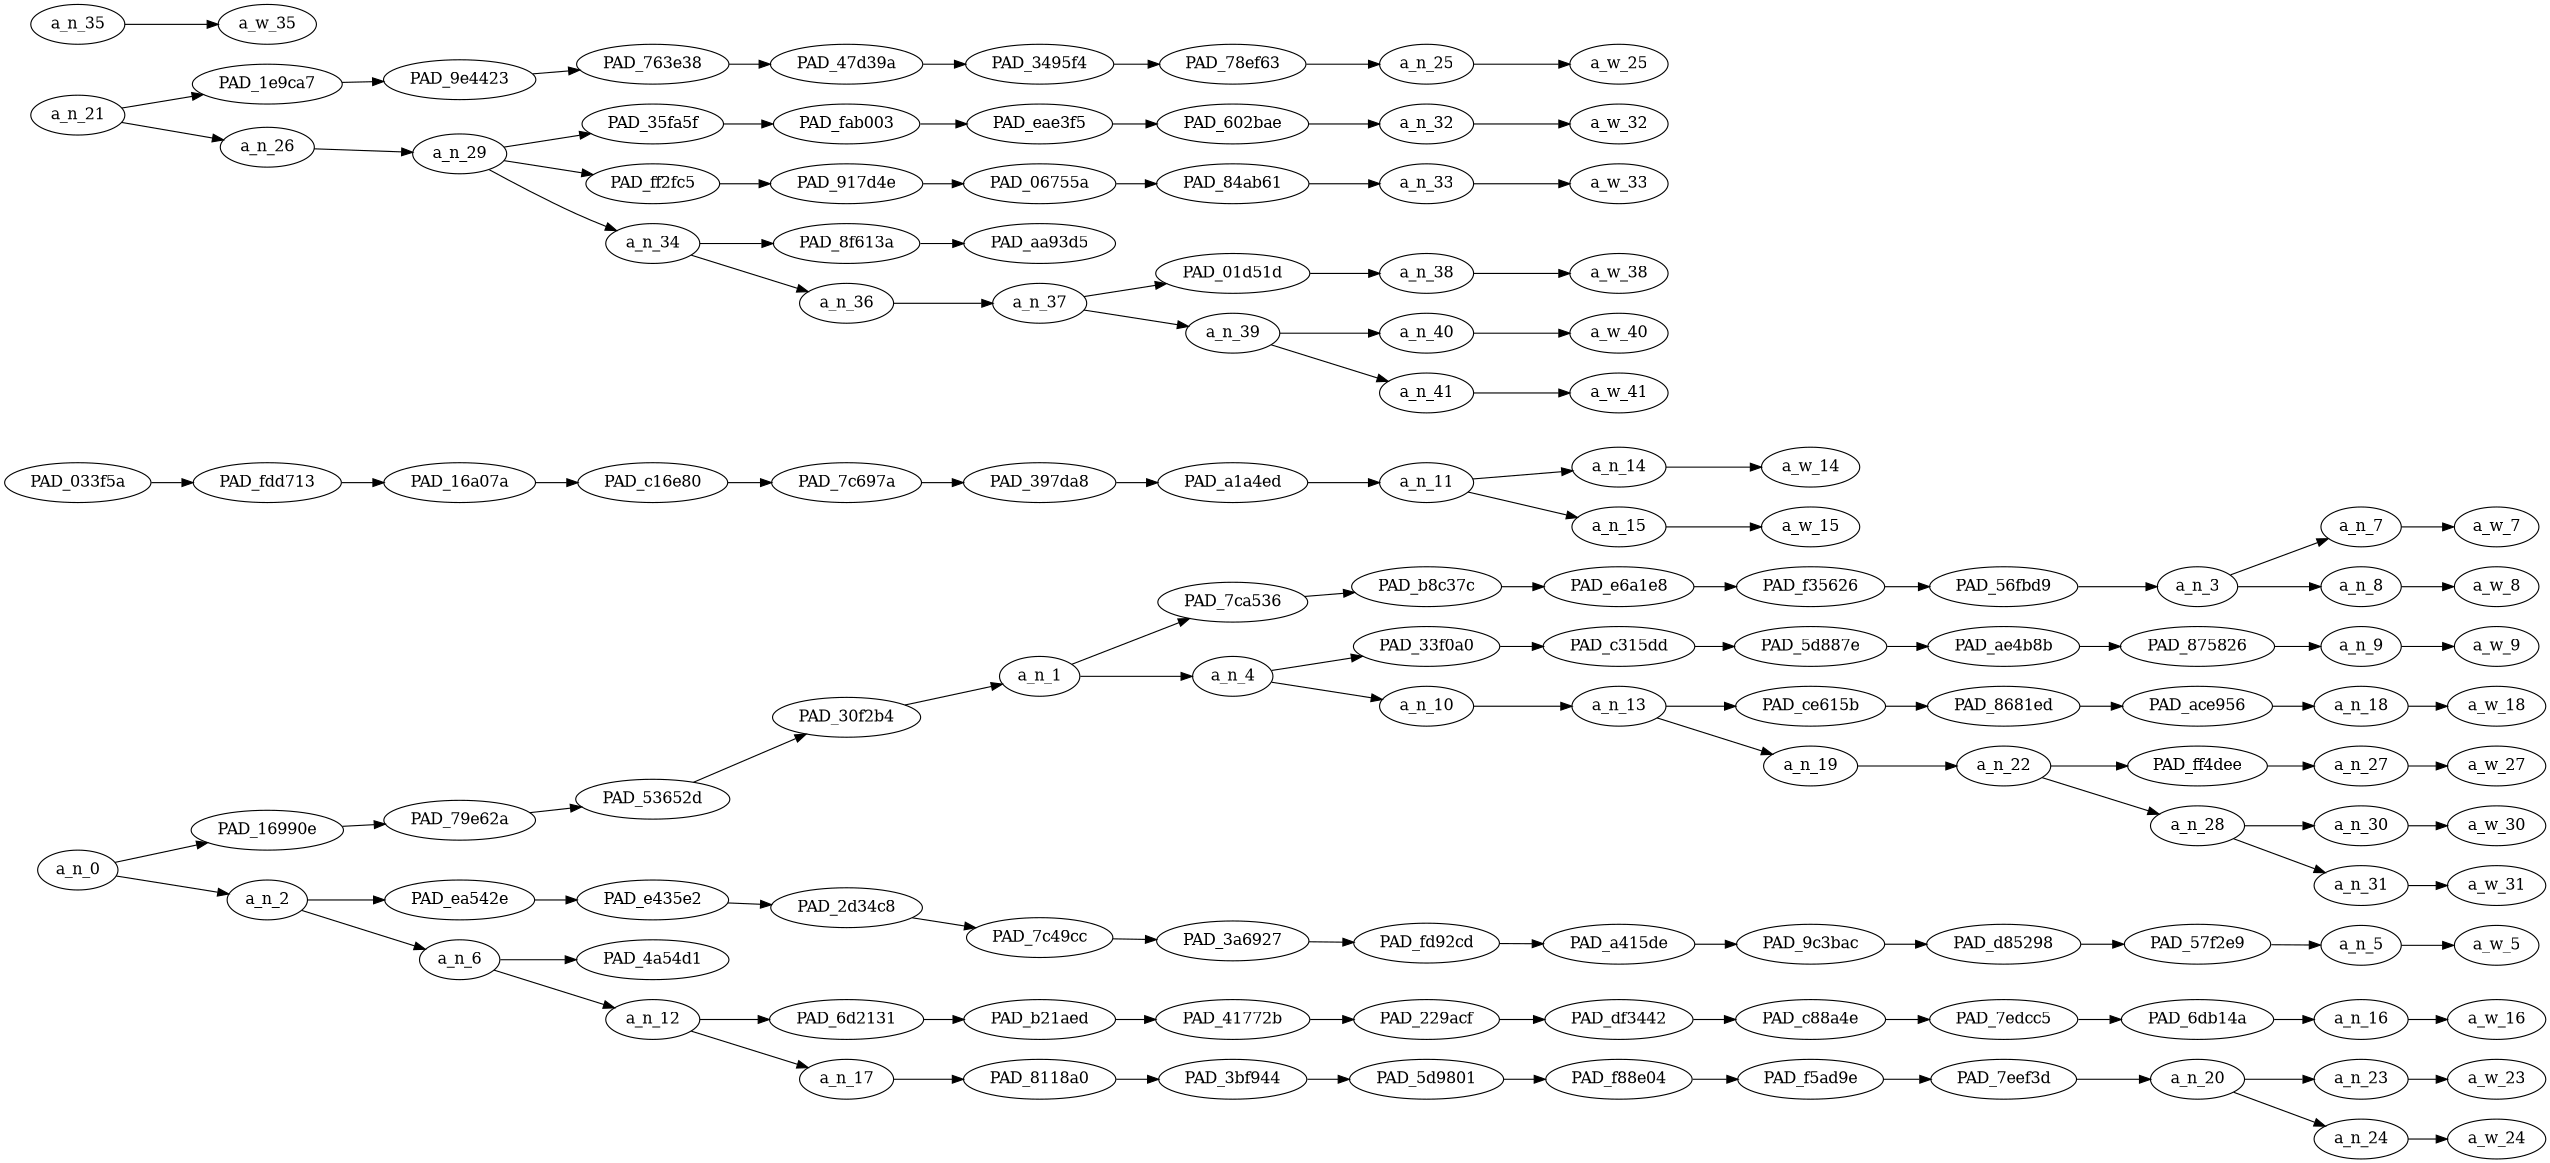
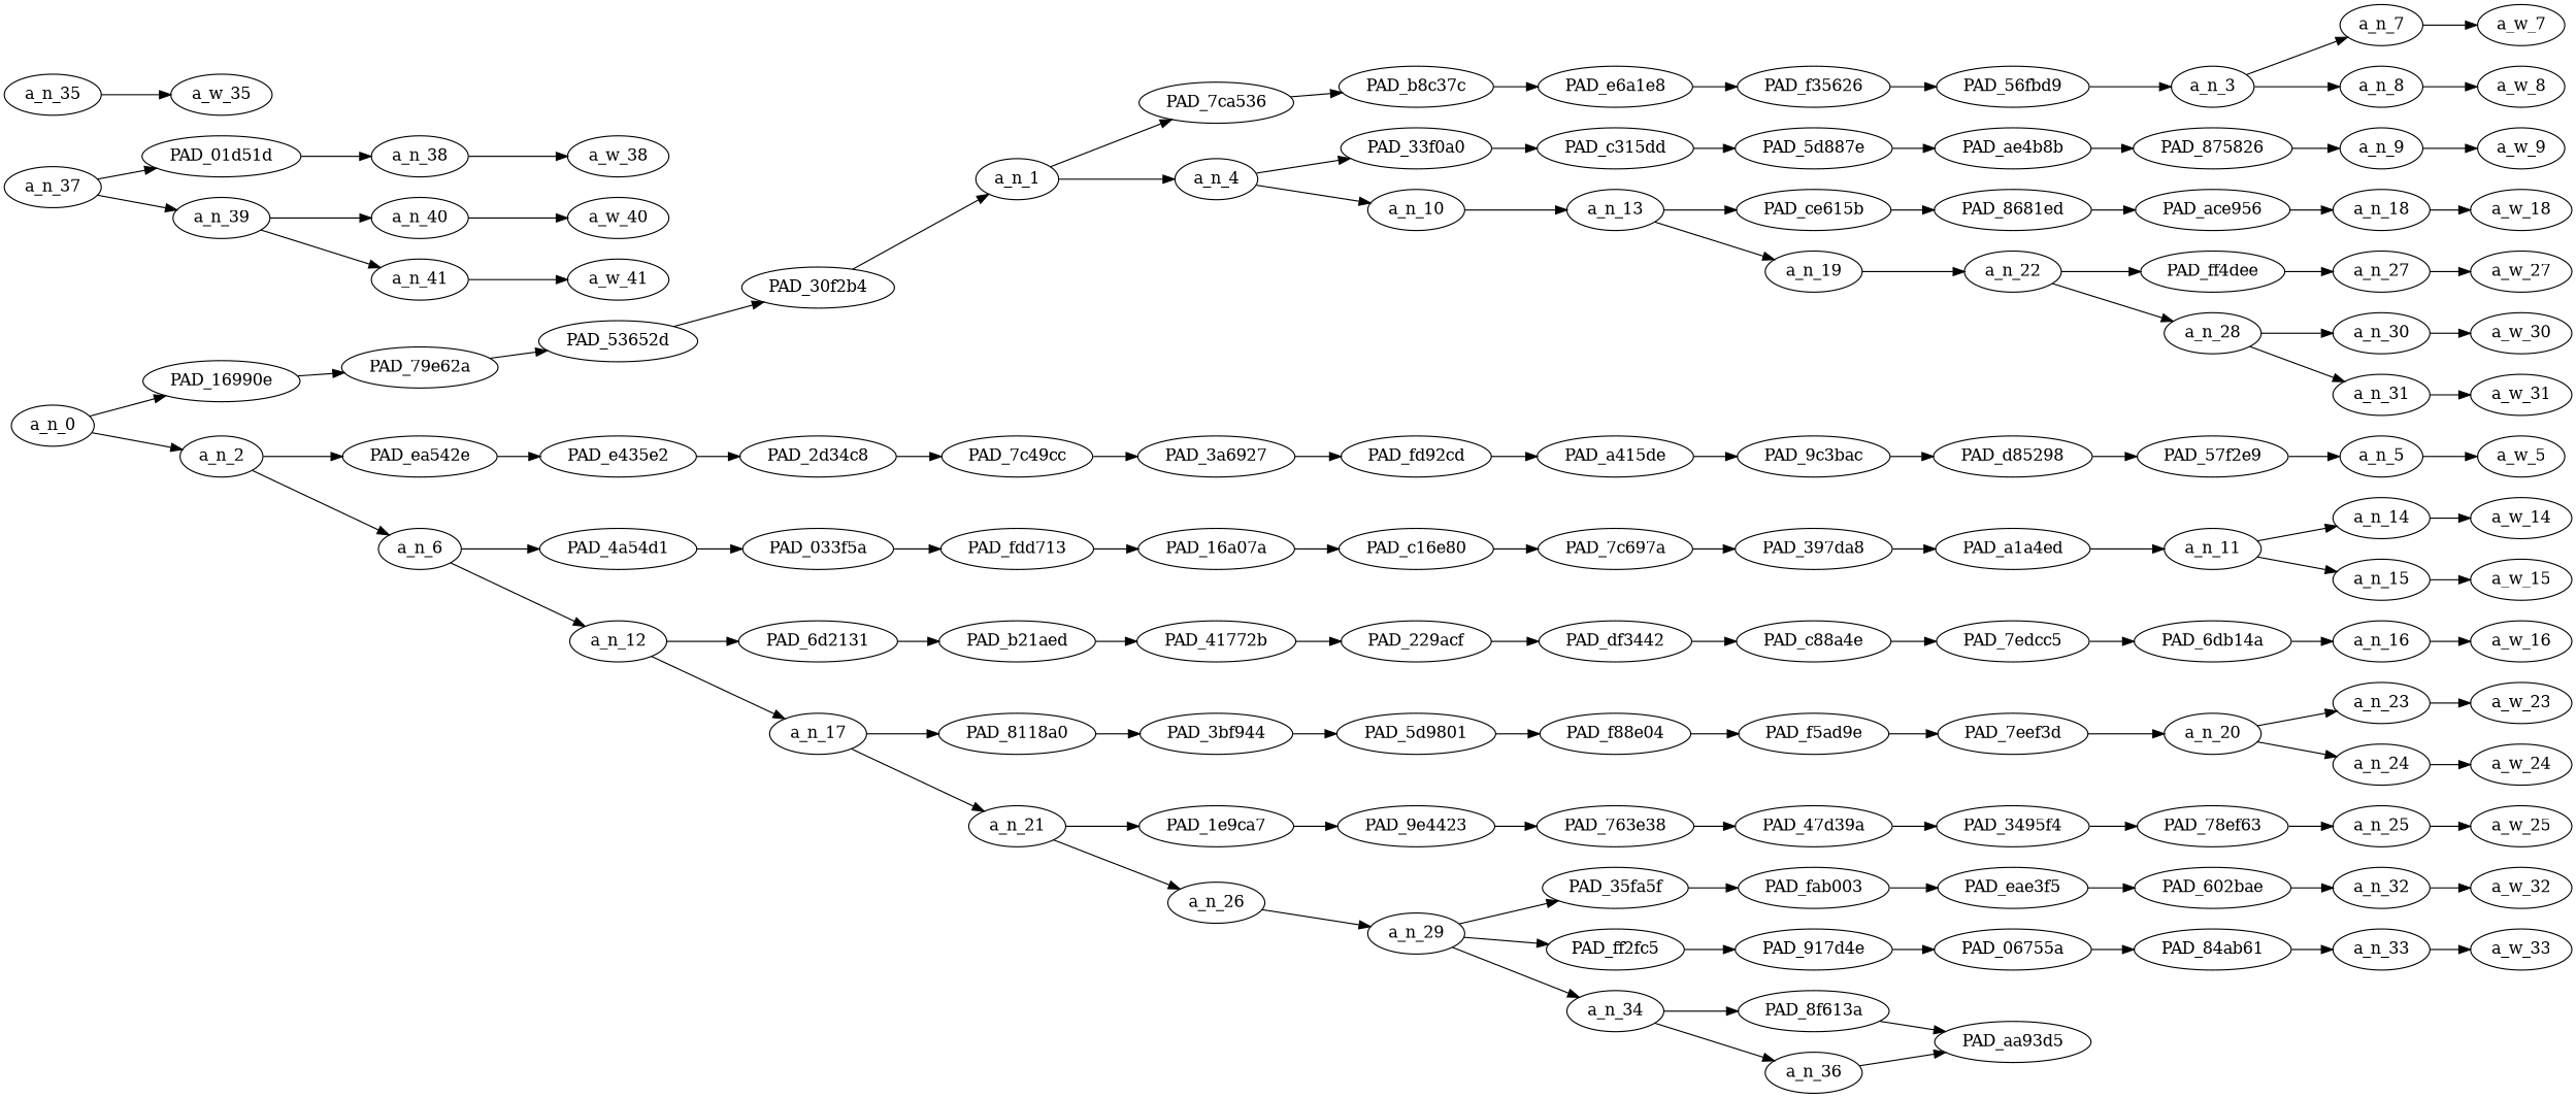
  strict digraph {
    fontname="DejaVu Serif"
    rankdir=LR
    node [div_dir=1 fontname="DejaVu Serif" index=0 level=1 text_span="[7]" value=0.04626577]
    edge [fontname="DejaVu Serif"]
    a_n_0 [level=13 text_span="[0, 1, 2, 3, 4, 5, 6, 7, 8, 9, 10, 11, 12, 13, 14, 15, 16, 17, 18, 19]" value=1.00000001]
    PAD_16990e [div_dir=-1 level=12 text_span="[0, 1, 2, 3, 4, 5, 6]" value=0.41708393]
    a_n_2 [index=1 level=12 text_span="[7, 8, 9, 10, 11, 12, 13, 14, 15, 16, 17, 18, 19]" value=0.58281427]
    PAD_79e62a [div_dir=-1 level=11 text_span="[0, 1, 2, 3, 4, 5, 6]" value=0.41708393]
    PAD_ea542e [div_dir=-1 index=1 level=11]
    a_n_6 [index=2 level=11 text_span="[8, 9, 10, 11, 12, 13, 14, 15, 16, 17, 18, 19]" value=0.53640089]
    PAD_53652d [div_dir=-1 level=10 text_span="[0, 1, 2, 3, 4, 5, 6]" value=0.41708393]
    PAD_e435e2 [div_dir=-1 index=1 level=10]
    PAD_4a54d1 [index=2 level=10 text_span="[8, 9]" value=0.12705875]
    a_n_12 [index=3 level=10 text_span="[10, 11, 12, 13, 14, 15, 16, 17, 18, 19]" value=0.40912676]
    PAD_30f2b4 [div_dir=-1 level=9 text_span="[0, 1, 2, 3, 4, 5, 6]" value=0.41708393]
    a_n_1 [div_dir=-1 level=8 text_span="[0, 1, 2, 3, 4, 5, 6]" value=0.41708393]
    PAD_7ca536 [div_dir=-1 level=7 text_span="[0, 1]" value=0.14151416]
    a_n_4 [index=1 level=7 text_span="[2, 3, 4, 5, 6]" value=0.27553964]
    PAD_b8c37c [div_dir=-1 level=6 text_span="[0, 1]" value=0.14151416]
    PAD_33f0a0 [div_dir=-1 index=1 level=6 text_span="[2]" value=0.04405758]
    a_n_10 [index=2 level=6 text_span="[3, 4, 5, 6]" value=0.23130090]
    PAD_e6a1e8 [div_dir=-1 level=5 text_span="[0, 1]" value=0.14151416]
    PAD_c315dd [div_dir=-1 index=1 level=5 text_span="[2]" value=0.04405758]
    a_n_13 [index=2 level=5 text_span="[3, 4, 5, 6]" value=0.23104297]
    PAD_f35626 [div_dir=-1 level=4 text_span="[0, 1]" value=0.14151416]
    PAD_56fbd9 [div_dir=-1 level=3 text_span="[0, 1]" value=0.14151416]
    a_n_3 [div_dir=-1 level=2 text_span="[0, 1]" value=0.14151416]
    a_n_7 [div_dir=-1 text_span="[0]" value=0.06854107]
    a_n_8 [index=1 text_span="[1]" value=0.07263801]
    a_w_7 [div_dir=0 level=0 text_span="[0]" value=all]
    a_w_8 [div_dir=0 index=1 level=0 text_span="[1]" value=women]
    PAD_5d887e [div_dir=-1 index=1 level=4 text_span="[2]" value=0.04405758]
    PAD_ce615b [div_dir=-1 index=2 level=4 text_span="[3]" value=0.05098487]
    a_n_19 [index=3 level=4 text_span="[4, 5, 6]" value=0.17980017]
    PAD_ae4b8b [div_dir=-1 index=1 level=3 text_span="[2]" value=0.04405758]
    PAD_875826 [div_dir=-1 index=1 level=2 text_span="[2]" value=0.04405758]
    a_n_9 [div_dir=-1 index=2 text_span="[2]" value=0.04405758]
    a_w_9 [div_dir=0 index=2 level=0 text_span="[2]" value=who]
    PAD_8681ed [div_dir=-1 index=2 level=3 text_span="[3]" value=0.05098487]
    a_n_22 [index=3 level=3 text_span="[4, 5, 6]" value=0.17941140]
    PAD_ace956 [div_dir=-1 index=2 level=2 text_span="[3]" value=0.05098487]
    PAD_ff4dee [index=3 level=2 text_span="[4]" value=0.02978137]
    a_n_28 [index=4 level=2 text_span="[5, 6]" value=0.14924125]
    a_n_18 [div_dir=-1 index=3 text_span="[3]" value=0.05098487]
    a_w_18 [div_dir=0 index=3 level=0 text_span="[3]" value=want]
    a_n_27 [index=4 text_span="[4]" value=0.02978137]
    a_n_30 [index=5 text_span="[5]" value=0.06053363]
    a_n_31 [index=6 text_span="[6]" value=0.08823394]
    a_w_27 [div_dir=0 index=4 level=0 text_span="[4]" value=to]
    a_w_30 [div_dir=0 index=5 level=0 text_span="[5]" value=have]
    a_w_31 [div_dir=0 index=6 level=0 text_span="[6]" value=kids]
    PAD_2d34c8 [div_dir=-1 index=1 level=9]
    PAD_033f5a [index=2 level=9 text_span="[8, 9]" value=0.12705875]
    PAD_6d2131 [index=3 level=9 text_span="[10]" value=0.03849702]
    a_n_17 [index=4 level=9 text_span="[11, 12, 13, 14, 15, 16, 17, 18, 19]" value=0.37050997]
    PAD_7c49cc [div_dir=-1 index=1 level=8]
    PAD_3a6927 [div_dir=-1 index=2 level=7]
    PAD_fd92cd [div_dir=-1 index=3 level=6]
    PAD_a415de [div_dir=-1 index=3 level=5]
    PAD_9c3bac [div_dir=-1 index=4 level=4]
    PAD_d85298 [div_dir=-1 index=4 level=3]
    PAD_57f2e9 [div_dir=-1 index=5 level=2]
    a_n_5 [div_dir=-1 index=7]
    a_w_5 [div_dir=0 index=7 level=0 value=are]
    PAD_fdd713 [index=2 level=8 text_span="[8, 9]" value=0.12705875]
    PAD_b21aed [index=3 level=8 text_span="[10]" value=0.03849702]
    PAD_8118a0 [div_dir=-1 index=4 level=8 text_span="[11, 12]" value=0.11031560]
    a_n_21 [index=5 level=8 text_span="[13, 14, 15, 16, 17, 18, 19]" value=0.26010796]
    PAD_16a07a [index=3 level=7 text_span="[8, 9]" value=0.12705875]
    PAD_c16e80 [index=4 level=6 text_span="[8, 9]" value=0.12705875]
    PAD_7c697a [index=4 level=5 text_span="[8, 9]" value=0.12705875]
    PAD_397da8 [index=5 level=4 text_span="[8, 9]" value=0.12705875]
    PAD_a1a4ed [index=5 level=3 text_span="[8, 9]" value=0.12705875]
    a_n_11 [index=6 level=2 text_span="[8, 9]" value=0.12705875]
    a_n_14 [index=8 text_span="[8]" value=0.04105940]
    a_n_15 [index=9 text_span="[9]" value=0.08573386]
    a_w_14 [div_dir=0 index=8 level=0 text_span="[8]" value=more]
    a_w_15 [div_dir=0 index=9 level=0 text_span="[9]" value=beautiful]
    PAD_41772b [index=4 level=7 text_span="[10]" value=0.03849702]
    PAD_3bf944 [div_dir=-1 index=5 level=7 text_span="[11, 12]" value=0.11031560]
    PAD_1e9ca7 [index=6 level=7 text_span="[13]" value=0.03442872]
    a_n_26 [index=7 level=7 text_span="[14, 15, 16, 17, 18, 19]" value=0.22556463]
    PAD_229acf [index=5 level=6 text_span="[10]" value=0.03849702]
    PAD_df3442 [index=5 level=5 text_span="[10]" value=0.03849702]
    PAD_c88a4e [index=6 level=4 text_span="[10]" value=0.03849702]
    PAD_7edcc5 [index=6 level=3 text_span="[10]" value=0.03849702]
    PAD_6db14a [index=7 level=2 text_span="[10]" value=0.03849702]
    a_n_16 [index=10 text_span="[10]" value=0.03849702]
    a_w_16 [div_dir=0 index=10 level=0 text_span="[10]" value=than]
    PAD_5d9801 [div_dir=-1 index=6 level=6 text_span="[11, 12]" value=0.11031560]
    PAD_9e4423 [index=7 level=6 text_span="[13]" value=0.03442872]
    a_n_29 [index=8 level=6 text_span="[14, 15, 16, 17, 18, 19]" value=0.22544566]
    PAD_f88e04 [div_dir=-1 index=6 level=5 text_span="[11, 12]" value=0.11031560]
    PAD_f5ad9e [div_dir=-1 index=7 level=4 text_span="[11, 12]" value=0.11031560]
    PAD_7eef3d [div_dir=-1 index=7 level=3 text_span="[11, 12]" value=0.11031560]
    a_n_20 [div_dir=-1 index=8 level=2 text_span="[11, 12]" value=0.11031560]
    a_n_23 [index=11 text_span="[11]" value=0.04205489]
    a_n_24 [div_dir=-1 index=12 text_span="[12]" value=0.06823086]
    a_w_23 [div_dir=0 index=11 level=0 text_span="[11]" value=all1]
    a_w_24 [div_dir=0 index=12 level=0 text_span="[12]" value=women1]
    PAD_763e38 [index=7 level=5 text_span="[13]" value=0.03442872]
    PAD_35fa5f [div_dir=-1 index=8 level=5 text_span="[14]" value=0.02767861]
    PAD_ff2fc5 [index=9 level=5 text_span="[15]" value=0.02761034]
    a_n_34 [index=10 level=5 text_span="[16, 17, 18, 19]" value=0.17003773]
    PAD_47d39a [index=8 level=4 text_span="[13]" value=0.03442872]
    PAD_3495f4 [index=8 level=3 text_span="[13]" value=0.03442872]
    PAD_78ef63 [index=9 level=2 text_span="[13]" value=0.03442872]
    a_n_25 [index=13 text_span="[13]" value=0.03442872]
    a_w_25 [div_dir=0 index=13 level=0 text_span="[13]" value=who1]
    PAD_fab003 [div_dir=-1 index=9 level=4 text_span="[14]" value=0.02767861]
    PAD_917d4e [index=10 level=4 text_span="[15]" value=0.02761034]
    PAD_8f613a [div_dir=-1 index=11 level=4 text_span="[16]" value=0.03709051]
    a_n_36 [index=12 level=4 text_span="[17, 18, 19]" value=0.13280810]
    PAD_eae3f5 [div_dir=-1 index=9 level=3 text_span="[14]" value=0.02767861]
    PAD_06755a [index=10 level=3 text_span="[15]" value=0.02761034]
    PAD_aa93d5 [div_dir=-1 index=11 level=3 text_span="[16]" value=0.03709051]
    a_n_37 [index=12 level=3 text_span="[17, 18, 19]" value=0.13264734]
    PAD_602bae [div_dir=-1 index=10 level=2 text_span="[14]" value=0.02767861]
    a_n_32 [div_dir=-1 index=14 text_span="[14]" value=0.02767861]
    a_w_32 [div_dir=0 index=14 level=0 text_span="[14]" value=do]
    PAD_84ab61 [index=11 level=2 text_span="[15]" value=0.02761034]
    a_n_33 [index=15 text_span="[15]" value=0.02761034]
    a_w_33 [div_dir=0 index=15 level=0 text_span="[15]" value=not]
    PAD_01d51d [index=13 level=2 text_span="[17]" value=0.02435394]
    a_n_39 [index=14 level=2 text_span="[18, 19]" value=0.10813265]
    a_n_35 [div_dir=-1 index=16 text_span="[16]" value=0.03709051]
    a_w_35 [div_dir=0 index=16 level=0 text_span="[16]" value=want1]
    a_n_38 [index=17 text_span="[17]" value=0.02435394]
    a_n_40 [index=18 text_span="[18]" value=0.04394306]
    a_n_41 [div_dir=-1 index=19 text_span="[19]" value=0.06405686]
    a_w_38 [div_dir=0 index=17 level=0 text_span="[17]" value=to1]
    a_w_40 [div_dir=0 index=18 level=0 text_span="[18]" value=have1]
    a_w_41 [div_dir=0 index=19 level=0 text_span="[19]" value=kids1]
    a_n_0 -> PAD_16990e
    a_n_0 -> a_n_2
    PAD_16990e -> PAD_79e62a
    a_n_2 -> PAD_ea542e
    a_n_2 -> a_n_6
    PAD_79e62a -> PAD_53652d
    PAD_ea542e -> PAD_e435e2
    a_n_6 -> PAD_4a54d1
    a_n_6 -> a_n_12
    PAD_53652d -> PAD_30f2b4
    PAD_e435e2 -> PAD_2d34c8
+   PAD_4a54d1 -> PAD_033f5a
    a_n_12 -> PAD_6d2131
    a_n_12 -> a_n_17
    PAD_30f2b4 -> a_n_1
    a_n_1 -> PAD_7ca536
    a_n_1 -> a_n_4
    PAD_7ca536 -> PAD_b8c37c
    a_n_4 -> PAD_33f0a0
    a_n_4 -> a_n_10
    PAD_b8c37c -> PAD_e6a1e8
    PAD_33f0a0 -> PAD_c315dd
    a_n_10 -> a_n_13
    PAD_e6a1e8 -> PAD_f35626
    PAD_c315dd -> PAD_5d887e
    a_n_13 -> PAD_ce615b
    a_n_13 -> a_n_19
    PAD_f35626 -> PAD_56fbd9
    PAD_56fbd9 -> a_n_3
    a_n_3 -> a_n_7
    a_n_3 -> a_n_8
    a_n_7 -> a_w_7
    a_n_8 -> a_w_8
    PAD_5d887e -> PAD_ae4b8b
    PAD_ce615b -> PAD_8681ed
    a_n_19 -> a_n_22
    PAD_ae4b8b -> PAD_875826
    PAD_875826 -> a_n_9
    a_n_9 -> a_w_9
    PAD_8681ed -> PAD_ace956
    a_n_22 -> PAD_ff4dee
    a_n_22 -> a_n_28
    PAD_ace956 -> a_n_18
    PAD_ff4dee -> a_n_27
    a_n_28 -> a_n_30
    a_n_28 -> a_n_31
    a_n_18 -> a_w_18
    a_n_27 -> a_w_27
    a_n_30 -> a_w_30
    a_n_31 -> a_w_31
    PAD_2d34c8 -> PAD_7c49cc
    PAD_033f5a -> PAD_fdd713
    PAD_6d2131 -> PAD_b21aed
    a_n_17 -> PAD_8118a0
+   a_n_17 -> a_n_21
    PAD_7c49cc -> PAD_3a6927
    PAD_3a6927 -> PAD_fd92cd
    PAD_fd92cd -> PAD_a415de
    PAD_a415de -> PAD_9c3bac
    PAD_9c3bac -> PAD_d85298
    PAD_d85298 -> PAD_57f2e9
    PAD_57f2e9 -> a_n_5
    a_n_5 -> a_w_5
    PAD_fdd713 -> PAD_16a07a
    PAD_b21aed -> PAD_41772b
    PAD_8118a0 -> PAD_3bf944
    a_n_21 -> PAD_1e9ca7
    a_n_21 -> a_n_26
    PAD_16a07a -> PAD_c16e80
    PAD_c16e80 -> PAD_7c697a
    PAD_7c697a -> PAD_397da8
    PAD_397da8 -> PAD_a1a4ed
    PAD_a1a4ed -> a_n_11
    a_n_11 -> a_n_14
    a_n_11 -> a_n_15
    a_n_14 -> a_w_14
    a_n_15 -> a_w_15
    PAD_41772b -> PAD_229acf
    PAD_3bf944 -> PAD_5d9801
    PAD_1e9ca7 -> PAD_9e4423
    a_n_26 -> a_n_29
    PAD_229acf -> PAD_df3442
    PAD_df3442 -> PAD_c88a4e
    PAD_c88a4e -> PAD_7edcc5
    PAD_7edcc5 -> PAD_6db14a
    PAD_6db14a -> a_n_16
    a_n_16 -> a_w_16
    PAD_5d9801 -> PAD_f88e04
    PAD_9e4423 -> PAD_763e38
    a_n_29 -> PAD_35fa5f
    a_n_29 -> PAD_ff2fc5
    a_n_29 -> a_n_34
    PAD_f88e04 -> PAD_f5ad9e
    PAD_f5ad9e -> PAD_7eef3d
    PAD_7eef3d -> a_n_20
    a_n_20 -> a_n_23
    a_n_20 -> a_n_24
    a_n_23 -> a_w_23
    a_n_24 -> a_w_24
    PAD_763e38 -> PAD_47d39a
    PAD_35fa5f -> PAD_fab003
    PAD_ff2fc5 -> PAD_917d4e
    a_n_34 -> PAD_8f613a
    a_n_34 -> a_n_36
    PAD_47d39a -> PAD_3495f4
    PAD_3495f4 -> PAD_78ef63
    PAD_78ef63 -> a_n_25
    a_n_25 -> a_w_25
    PAD_fab003 -> PAD_eae3f5
    PAD_917d4e -> PAD_06755a
    PAD_8f613a -> PAD_aa93d5
-   a_n_36 -> a_n_37
+   a_n_36 -> PAD_aa93d5
    PAD_eae3f5 -> PAD_602bae
    PAD_06755a -> PAD_84ab61
    a_n_37 -> PAD_01d51d
    a_n_37 -> a_n_39
    PAD_602bae -> a_n_32
    a_n_32 -> a_w_32
    PAD_84ab61 -> a_n_33
    a_n_33 -> a_w_33
    PAD_01d51d -> a_n_38
    a_n_39 -> a_n_40
    a_n_39 -> a_n_41
    a_n_35 -> a_w_35
    a_n_38 -> a_w_38
    a_n_40 -> a_w_40
    a_n_41 -> a_w_41
  }
